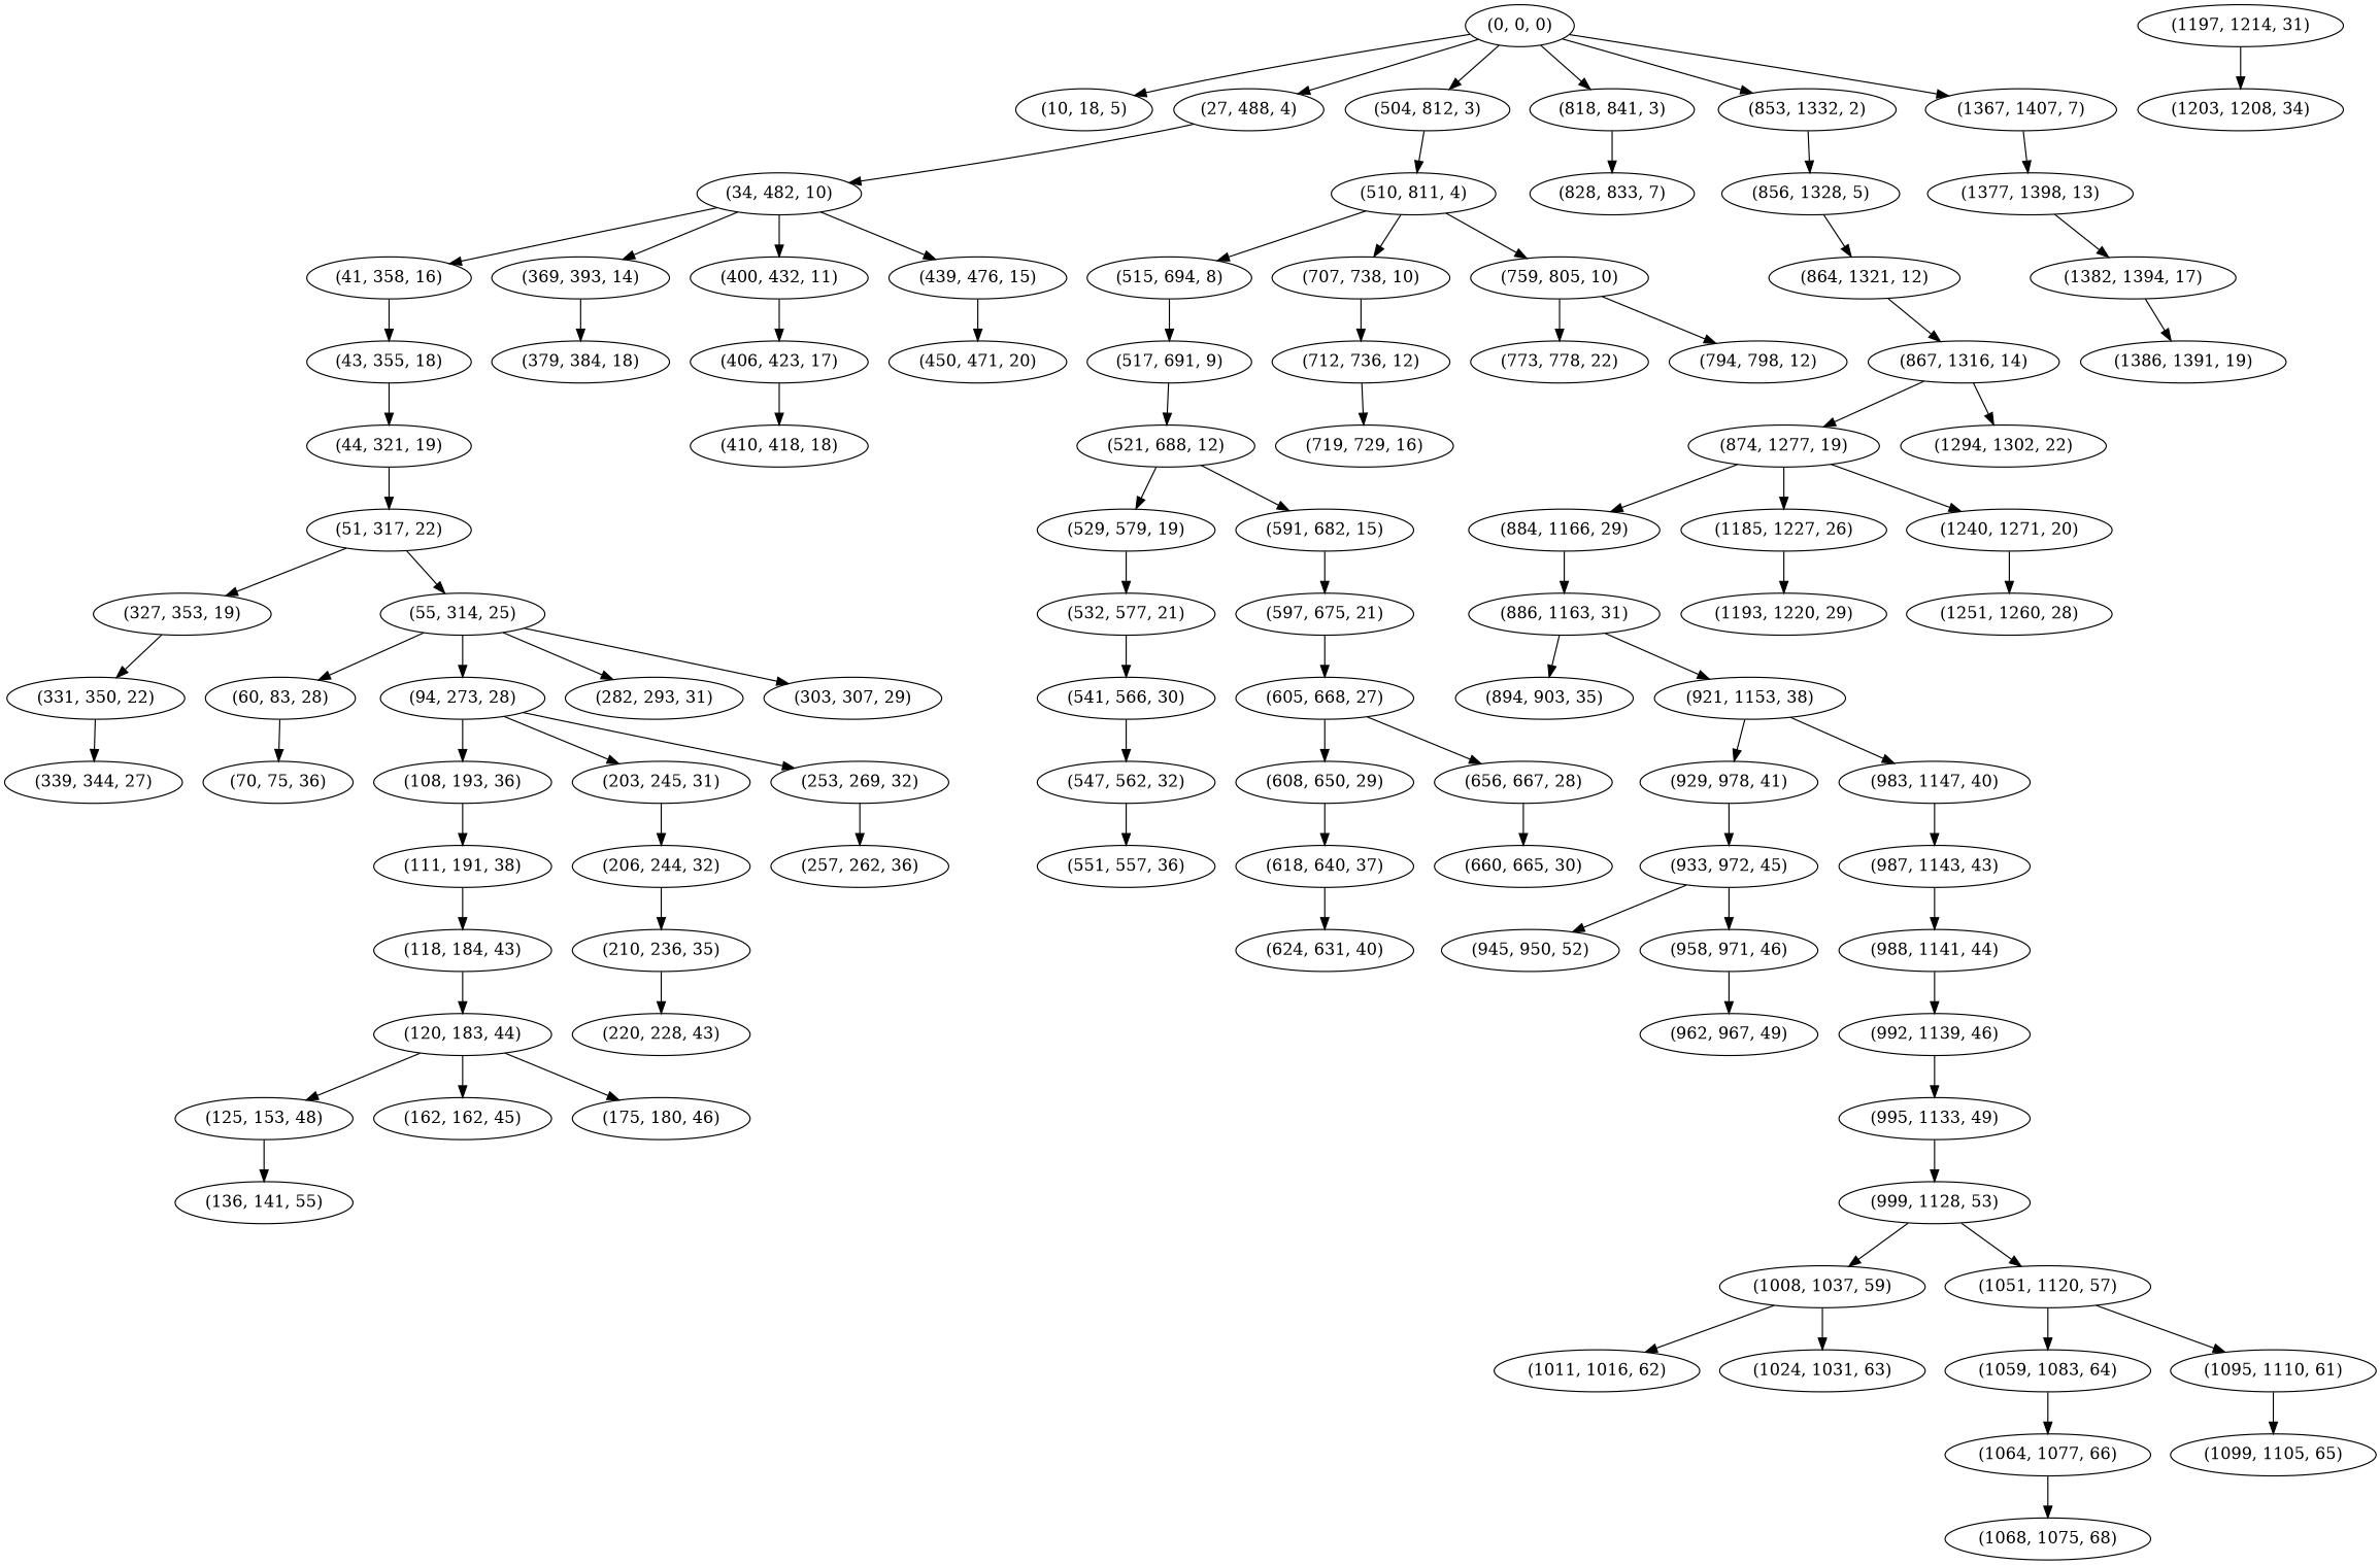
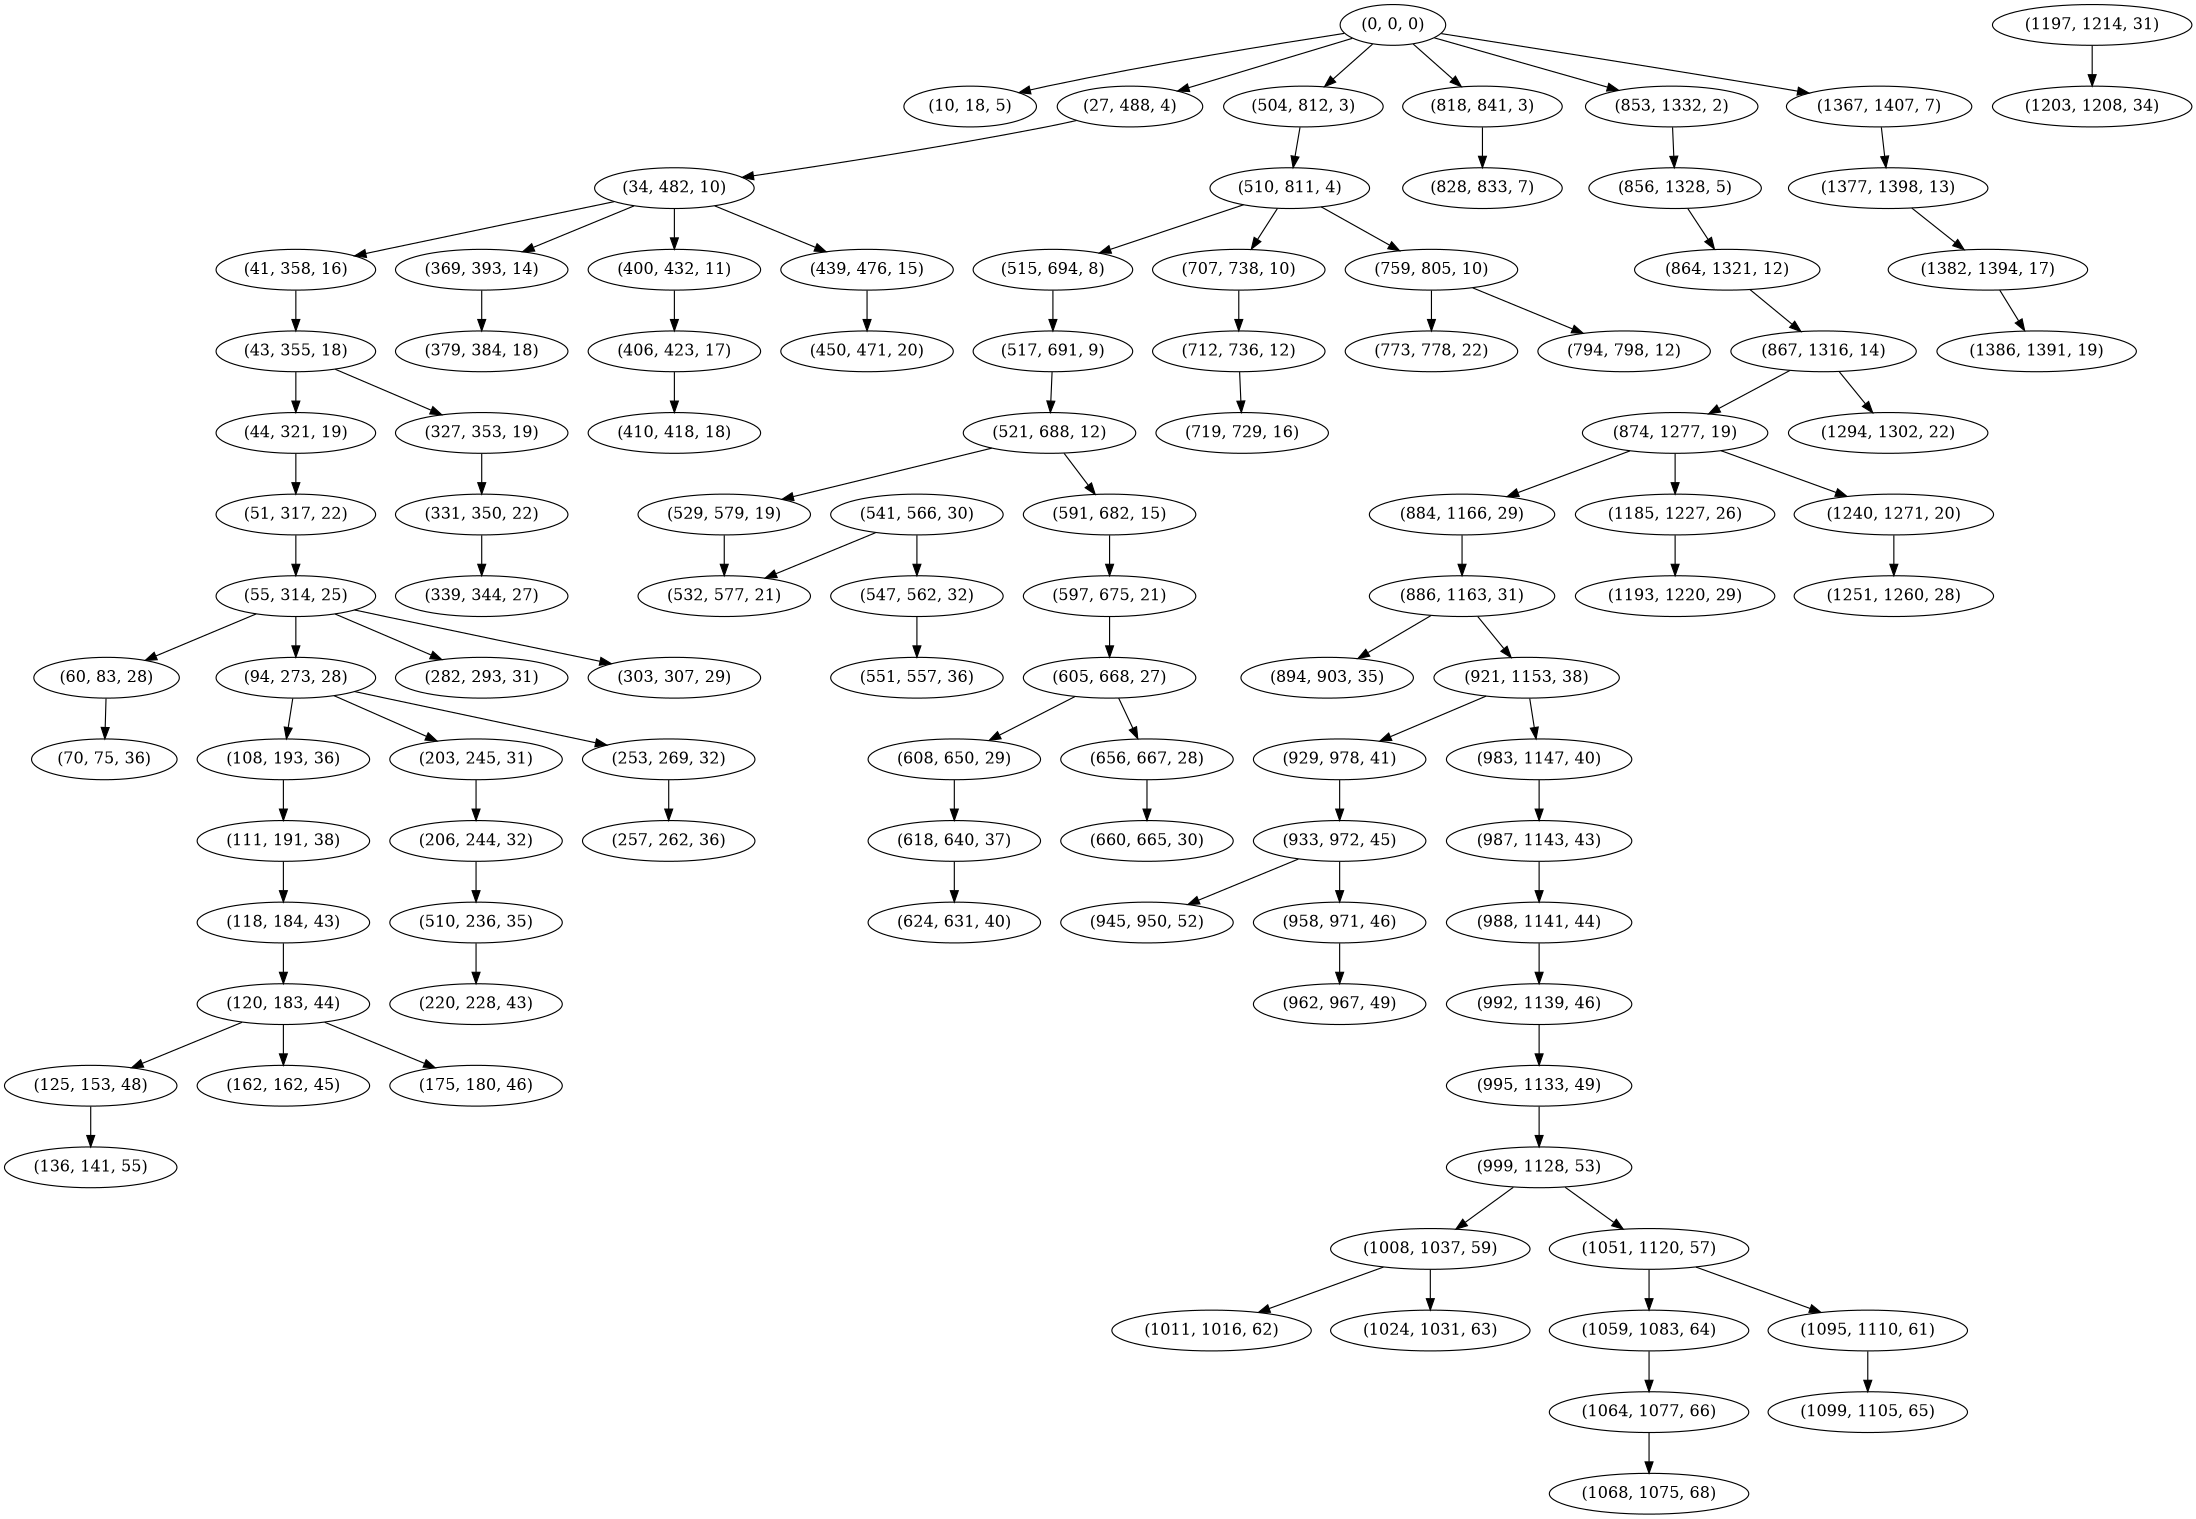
  digraph {
    "(0, 0, 0)"
    "(10, 18, 5)"
    "(27, 488, 4)"
    "(504, 812, 3)"
    "(818, 841, 3)"
    "(853, 1332, 2)"
    "(1367, 1407, 7)"
    "(34, 482, 10)"
    "(510, 811, 4)"
    "(828, 833, 7)"
    "(856, 1328, 5)"
    "(1377, 1398, 13)"
    "(41, 358, 16)"
    "(369, 393, 14)"
    "(400, 432, 11)"
    "(439, 476, 15)"
    "(43, 355, 18)"
    "(379, 384, 18)"
    "(406, 423, 17)"
    "(450, 471, 20)"
    "(44, 321, 19)"
    "(327, 353, 19)"
    "(51, 317, 22)"
    "(331, 350, 22)"
    "(55, 314, 25)"
    "(60, 83, 28)"
    "(94, 273, 28)"
    "(282, 293, 31)"
    "(303, 307, 29)"
    "(70, 75, 36)"
    "(108, 193, 36)"
    "(203, 245, 31)"
    "(253, 269, 32)"
    "(111, 191, 38)"
    "(206, 244, 32)"
    "(257, 262, 36)"
    "(118, 184, 43)"
    "(120, 183, 44)"
    "(125, 153, 48)"
    n40 [label="(162, 162, 45)"]
    "(175, 180, 46)"
    "(136, 141, 55)"
-   "(210, 236, 35)"
+   "(210, 236, 35)" [label="(510, 236, 35)"]
    "(220, 228, 43)"
    "(339, 344, 27)"
    "(410, 418, 18)"
    "(515, 694, 8)"
    "(707, 738, 10)"
    "(759, 805, 10)"
    "(517, 691, 9)"
    "(712, 736, 12)"
    "(773, 778, 22)"
    "(794, 798, 12)"
    "(521, 688, 12)"
    "(529, 579, 19)"
    "(591, 682, 15)"
    "(532, 577, 21)"
    "(597, 675, 21)"
    "(541, 566, 30)"
    "(547, 562, 32)"
    "(551, 557, 36)"
    "(605, 668, 27)"
    "(608, 650, 29)"
    "(656, 667, 28)"
    "(618, 640, 37)"
    "(660, 665, 30)"
    "(624, 631, 40)"
    "(719, 729, 16)"
    "(864, 1321, 12)"
    "(867, 1316, 14)"
    "(874, 1277, 19)"
    "(1294, 1302, 22)"
    "(884, 1166, 29)"
    "(1185, 1227, 26)"
    "(1240, 1271, 20)"
    "(886, 1163, 31)"
    "(1193, 1220, 29)"
    "(1251, 1260, 28)"
    "(894, 903, 35)"
    "(921, 1153, 38)"
    "(929, 978, 41)"
    "(983, 1147, 40)"
    "(933, 972, 45)"
    "(987, 1143, 43)"
    "(945, 950, 52)"
    "(958, 971, 46)"
    "(962, 967, 49)"
    "(988, 1141, 44)"
    "(992, 1139, 46)"
    "(995, 1133, 49)"
    "(999, 1128, 53)"
    "(1008, 1037, 59)"
    "(1051, 1120, 57)"
    "(1011, 1016, 62)"
    "(1024, 1031, 63)"
    "(1059, 1083, 64)"
    "(1095, 1110, 61)"
    "(1064, 1077, 66)"
    "(1099, 1105, 65)"
    "(1068, 1075, 68)"
    "(1197, 1214, 31)"
    "(1203, 1208, 34)"
    "(1382, 1394, 17)"
    "(1386, 1391, 19)"
    "(0, 0, 0)" -> "(10, 18, 5)"
    "(0, 0, 0)" -> "(27, 488, 4)"
    "(0, 0, 0)" -> "(504, 812, 3)"
    "(0, 0, 0)" -> "(818, 841, 3)"
    "(0, 0, 0)" -> "(853, 1332, 2)"
    "(0, 0, 0)" -> "(1367, 1407, 7)"
    "(27, 488, 4)" -> "(34, 482, 10)"
    "(504, 812, 3)" -> "(510, 811, 4)"
    "(818, 841, 3)" -> "(828, 833, 7)"
    "(853, 1332, 2)" -> "(856, 1328, 5)"
    "(1367, 1407, 7)" -> "(1377, 1398, 13)"
    "(34, 482, 10)" -> "(41, 358, 16)"
    "(34, 482, 10)" -> "(369, 393, 14)"
    "(34, 482, 10)" -> "(400, 432, 11)"
    "(34, 482, 10)" -> "(439, 476, 15)"
    "(510, 811, 4)" -> "(515, 694, 8)"
    "(510, 811, 4)" -> "(707, 738, 10)"
    "(510, 811, 4)" -> "(759, 805, 10)"
    "(856, 1328, 5)" -> "(864, 1321, 12)"
    "(1377, 1398, 13)" -> "(1382, 1394, 17)"
    "(41, 358, 16)" -> "(43, 355, 18)"
    "(369, 393, 14)" -> "(379, 384, 18)"
    "(400, 432, 11)" -> "(406, 423, 17)"
    "(439, 476, 15)" -> "(450, 471, 20)"
    "(43, 355, 18)" -> "(44, 321, 19)"
-   "(51, 317, 22)" -> "(327, 353, 19)"
+   "(43, 355, 18)" -> "(327, 353, 19)"
    "(406, 423, 17)" -> "(410, 418, 18)"
    "(44, 321, 19)" -> "(51, 317, 22)"
    "(327, 353, 19)" -> "(331, 350, 22)"
    "(51, 317, 22)" -> "(55, 314, 25)"
    "(331, 350, 22)" -> "(339, 344, 27)"
    "(55, 314, 25)" -> "(60, 83, 28)"
    "(55, 314, 25)" -> "(94, 273, 28)"
    "(55, 314, 25)" -> "(282, 293, 31)"
    "(55, 314, 25)" -> "(303, 307, 29)"
    "(60, 83, 28)" -> "(70, 75, 36)"
    "(94, 273, 28)" -> "(108, 193, 36)"
    "(94, 273, 28)" -> "(203, 245, 31)"
    "(94, 273, 28)" -> "(253, 269, 32)"
    "(108, 193, 36)" -> "(111, 191, 38)"
    "(203, 245, 31)" -> "(206, 244, 32)"
    "(253, 269, 32)" -> "(257, 262, 36)"
    "(111, 191, 38)" -> "(118, 184, 43)"
    "(206, 244, 32)" -> "(210, 236, 35)"
    "(118, 184, 43)" -> "(120, 183, 44)"
    "(120, 183, 44)" -> "(125, 153, 48)"
    "(120, 183, 44)" -> n40
    "(120, 183, 44)" -> "(175, 180, 46)"
    "(125, 153, 48)" -> "(136, 141, 55)"
    "(210, 236, 35)" -> "(220, 228, 43)"
    "(515, 694, 8)" -> "(517, 691, 9)"
    "(707, 738, 10)" -> "(712, 736, 12)"
    "(759, 805, 10)" -> "(773, 778, 22)"
    "(759, 805, 10)" -> "(794, 798, 12)"
    "(517, 691, 9)" -> "(521, 688, 12)"
    "(712, 736, 12)" -> "(719, 729, 16)"
    "(521, 688, 12)" -> "(529, 579, 19)"
    "(521, 688, 12)" -> "(591, 682, 15)"
    "(529, 579, 19)" -> "(532, 577, 21)"
    "(591, 682, 15)" -> "(597, 675, 21)"
-   "(532, 577, 21)" -> "(541, 566, 30)"
+   "(541, 566, 30)" -> "(532, 577, 21)"
    "(597, 675, 21)" -> "(605, 668, 27)"
    "(541, 566, 30)" -> "(547, 562, 32)"
    "(547, 562, 32)" -> "(551, 557, 36)"
    "(605, 668, 27)" -> "(608, 650, 29)"
    "(605, 668, 27)" -> "(656, 667, 28)"
    "(608, 650, 29)" -> "(618, 640, 37)"
    "(656, 667, 28)" -> "(660, 665, 30)"
    "(618, 640, 37)" -> "(624, 631, 40)"
    "(864, 1321, 12)" -> "(867, 1316, 14)"
    "(867, 1316, 14)" -> "(874, 1277, 19)"
    "(867, 1316, 14)" -> "(1294, 1302, 22)"
    "(874, 1277, 19)" -> "(884, 1166, 29)"
    "(874, 1277, 19)" -> "(1185, 1227, 26)"
    "(874, 1277, 19)" -> "(1240, 1271, 20)"
    "(884, 1166, 29)" -> "(886, 1163, 31)"
    "(1185, 1227, 26)" -> "(1193, 1220, 29)"
    "(1240, 1271, 20)" -> "(1251, 1260, 28)"
    "(886, 1163, 31)" -> "(894, 903, 35)"
    "(886, 1163, 31)" -> "(921, 1153, 38)"
    "(921, 1153, 38)" -> "(929, 978, 41)"
    "(921, 1153, 38)" -> "(983, 1147, 40)"
    "(929, 978, 41)" -> "(933, 972, 45)"
    "(983, 1147, 40)" -> "(987, 1143, 43)"
    "(933, 972, 45)" -> "(945, 950, 52)"
    "(933, 972, 45)" -> "(958, 971, 46)"
    "(987, 1143, 43)" -> "(988, 1141, 44)"
    "(958, 971, 46)" -> "(962, 967, 49)"
    "(988, 1141, 44)" -> "(992, 1139, 46)"
    "(992, 1139, 46)" -> "(995, 1133, 49)"
    "(995, 1133, 49)" -> "(999, 1128, 53)"
    "(999, 1128, 53)" -> "(1008, 1037, 59)"
    "(999, 1128, 53)" -> "(1051, 1120, 57)"
    "(1008, 1037, 59)" -> "(1011, 1016, 62)"
    "(1008, 1037, 59)" -> "(1024, 1031, 63)"
    "(1051, 1120, 57)" -> "(1059, 1083, 64)"
    "(1051, 1120, 57)" -> "(1095, 1110, 61)"
    "(1059, 1083, 64)" -> "(1064, 1077, 66)"
    "(1095, 1110, 61)" -> "(1099, 1105, 65)"
    "(1064, 1077, 66)" -> "(1068, 1075, 68)"
    "(1197, 1214, 31)" -> "(1203, 1208, 34)"
    "(1382, 1394, 17)" -> "(1386, 1391, 19)"
  }
